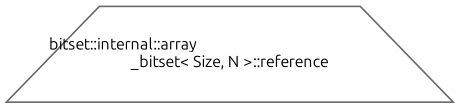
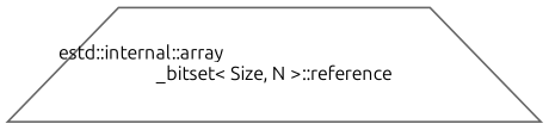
  digraph {
    rankdir=LR
    fontname=Ubuntu
-   n1 [color=grey40 fillcolor=white fontname=Ubuntu fontsize=10 height=0.2 label="bitset::internal::array\l_bitset\< Size, N \>::reference" shape=trapezium style=filled width=0.4]
+   n1 [color=grey40 fillcolor=white fontname=Ubuntu fontsize=10 height=0.2 label="estd::internal::array\l_bitset\< Size, N \>::reference" shape=trapezium style=filled width=0.4]
  }
